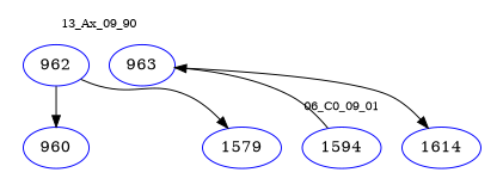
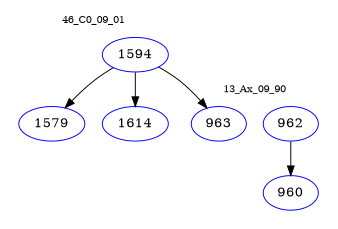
  digraph {
    node [color=blue]
    edge [color=black]
    n1 [label=962]
    n2 [label=960]
    n3 [label=963]
    n4 [label=1594]
    n5 [label=1579]
    n6 [label=1614]
    subgraph cluster_1 {
      color=white
      fontsize=10
      label="13_Ax_09_90"
      n1
      n2
      n3
    }
    subgraph cluster_2 {
      color=white
      fontsize=10
-     label="06_C0_09_01"
+     label="46_C0_09_01"
      n4
      n5
      n6
    }
    n1 -> n2
    n4 -> n3
-   n1 -> n5
-   n3 -> n6
+   n4 -> n5
+   n4 -> n6
  }
